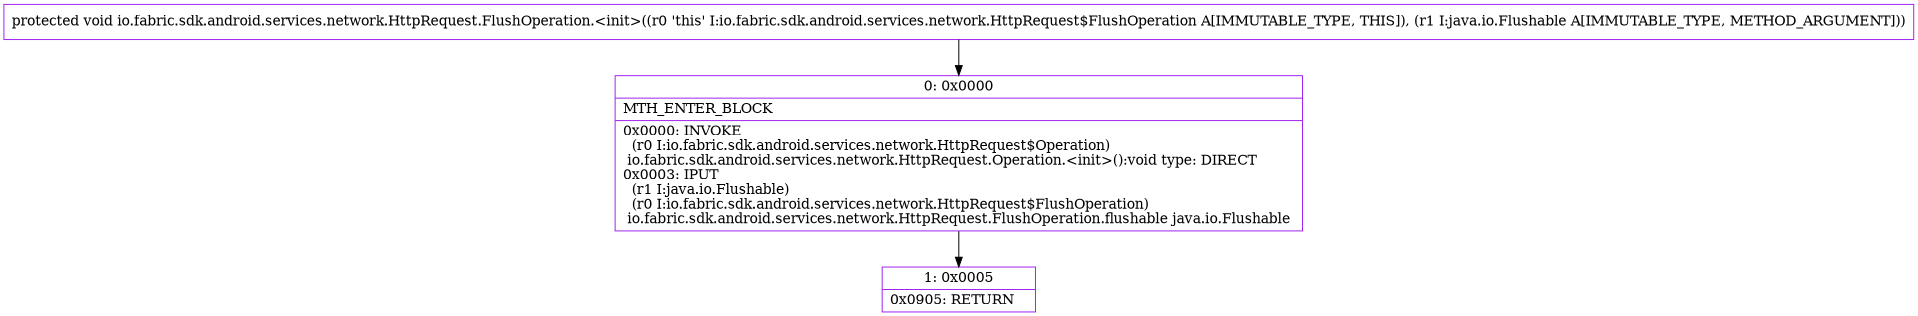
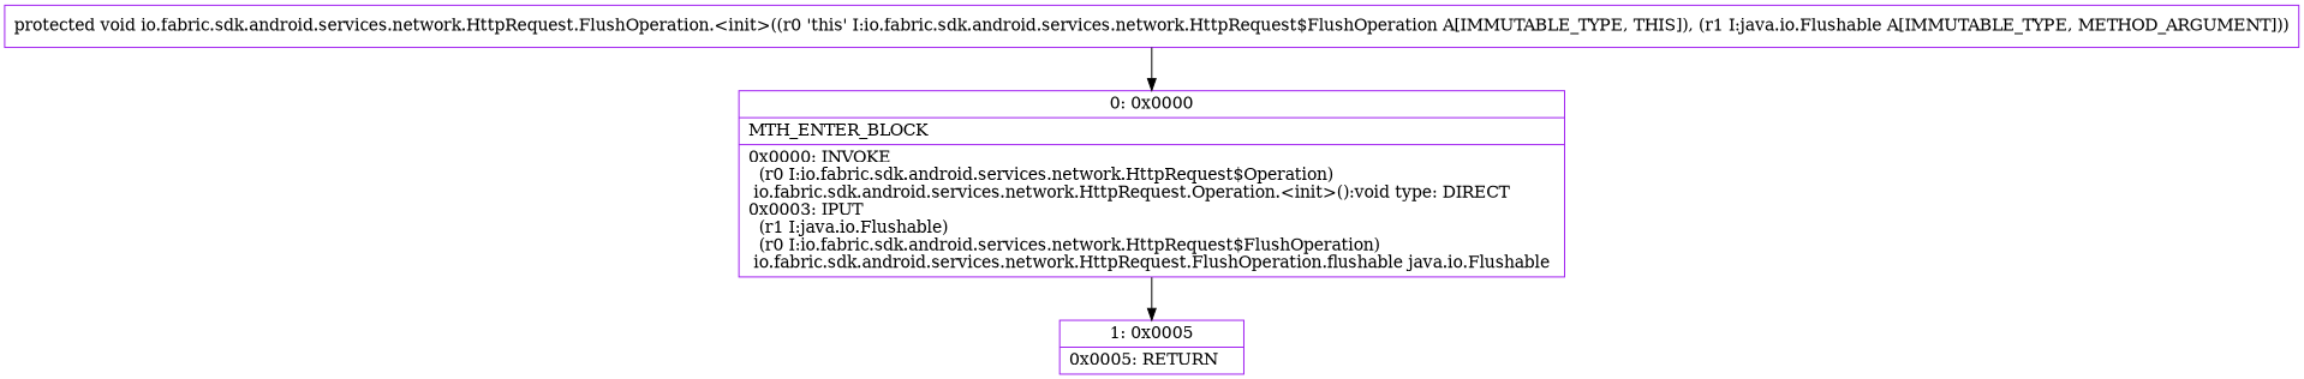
  digraph {
    node [shape=record color=purple]
    n1 [label="{0\:\ 0x0000|MTH_ENTER_BLOCK\l|0x0000: INVOKE  \l  (r0 I:io.fabric.sdk.android.services.network.HttpRequest$Operation)\l io.fabric.sdk.android.services.network.HttpRequest.Operation.\<init\>():void type: DIRECT \l0x0003: IPUT  \l  (r1 I:java.io.Flushable)\l  (r0 I:io.fabric.sdk.android.services.network.HttpRequest$FlushOperation)\l io.fabric.sdk.android.services.network.HttpRequest.FlushOperation.flushable java.io.Flushable \l}"]
-   n2 [label="{1\:\ 0x0005|0x0905: RETURN   \l}"]
+   n2 [label="{1\:\ 0x0005|0x0005: RETURN   \l}"]
    n3 [label="{protected void io.fabric.sdk.android.services.network.HttpRequest.FlushOperation.\<init\>((r0 'this' I:io.fabric.sdk.android.services.network.HttpRequest$FlushOperation A[IMMUTABLE_TYPE, THIS]), (r1 I:java.io.Flushable A[IMMUTABLE_TYPE, METHOD_ARGUMENT])) }"]
    n1 -> n2
    n3 -> n1
  }
